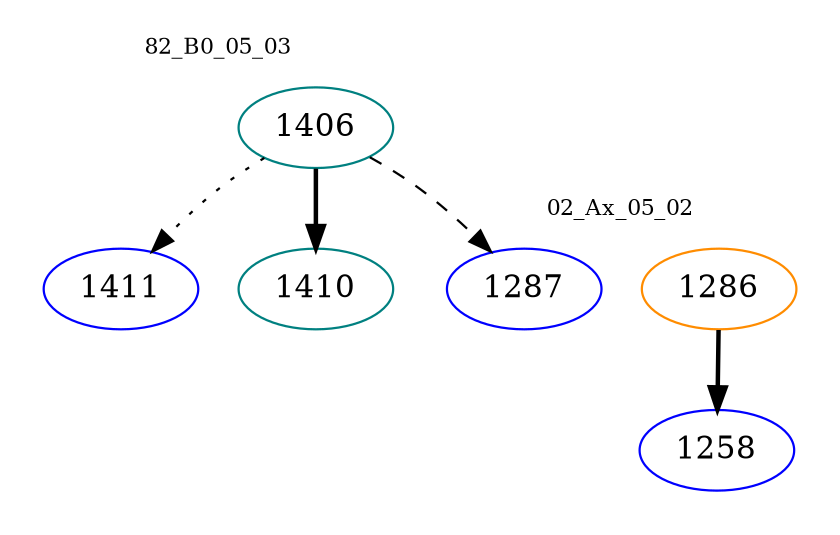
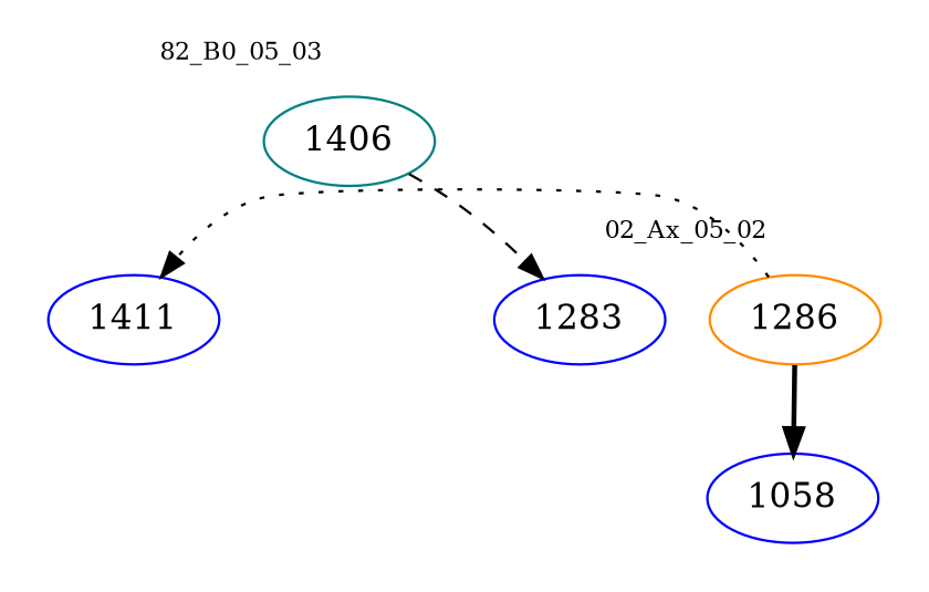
  digraph {
    node [color=blue]
    edge [color=black style=bold]
    n1 [color=darkorange label=1286]
-   n2 [label=1258]
-   n3 [label=1287]
+   n2 [label=1058]
+   n3 [label=1283]
    n4 [color=teal label=1406]
    n5 [label=1411]
-   n6 [color=teal label=1410]
    subgraph cluster_1 {
      color=white
      fontsize=10
      label="02_Ax_05_02"
      n1
      n2
      n3
    }
    subgraph cluster_2 {
      color=white
      fontsize=10
      label="82_B0_05_03"
      n4
      n5
-     n6
    }
    n1 -> n2
    n4 -> n3 [style=dashed]
-   n4 -> n5 [style=dotted]
-   n4 -> n6
+   n1 -> n5 [style=dotted]
  }
